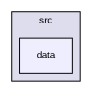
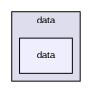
  digraph {
    compound=true
    fontname="Liberation Sans"
    n1 [fillcolor="#eeeeff" fontname="Liberation Sans" fontsize=10 label=data pencolor=black shape=box style=filled]
    subgraph cluster_1 {
      bgcolor="#ddddee"
      fontsize=10
-     label=src
+     label=data
      pencolor=black
      n1
    }
  }
